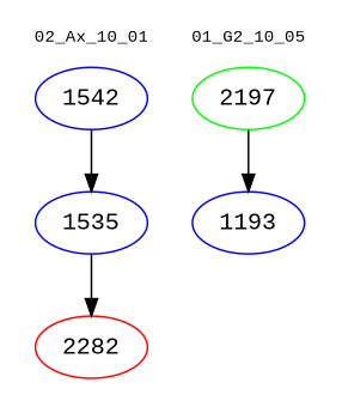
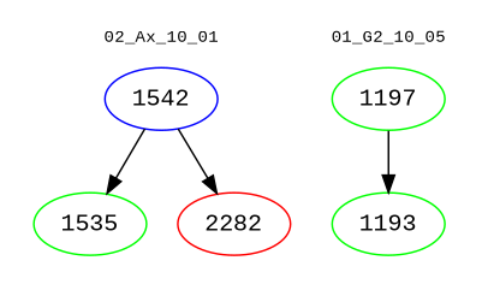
  digraph {
    fontname="Liberation Mono"
    node [color=green fontname="Liberation Mono"]
    edge [color=black fontname="Liberation Mono"]
-   n1 [color=blue label=1535]
+   n1 [label=1535]
    n2 [color=blue label=1542]
    n3 [color=red label=2282]
-   n4 [label=2197]
-   n5 [color=blue label=1193]
+   n4 [label=1197]
+   n5 [label=1193]
    subgraph cluster_1 {
      color=white
      fontsize=10
      label="02_Ax_10_01"
      n1
      n2
      n3
    }
    subgraph cluster_2 {
      color=white
      fontsize=10
      label="01_G2_10_05"
      n4
      n5
    }
-   n1 -> n3
+   n2 -> n3
    n2 -> n1
    n4 -> n5
  }
